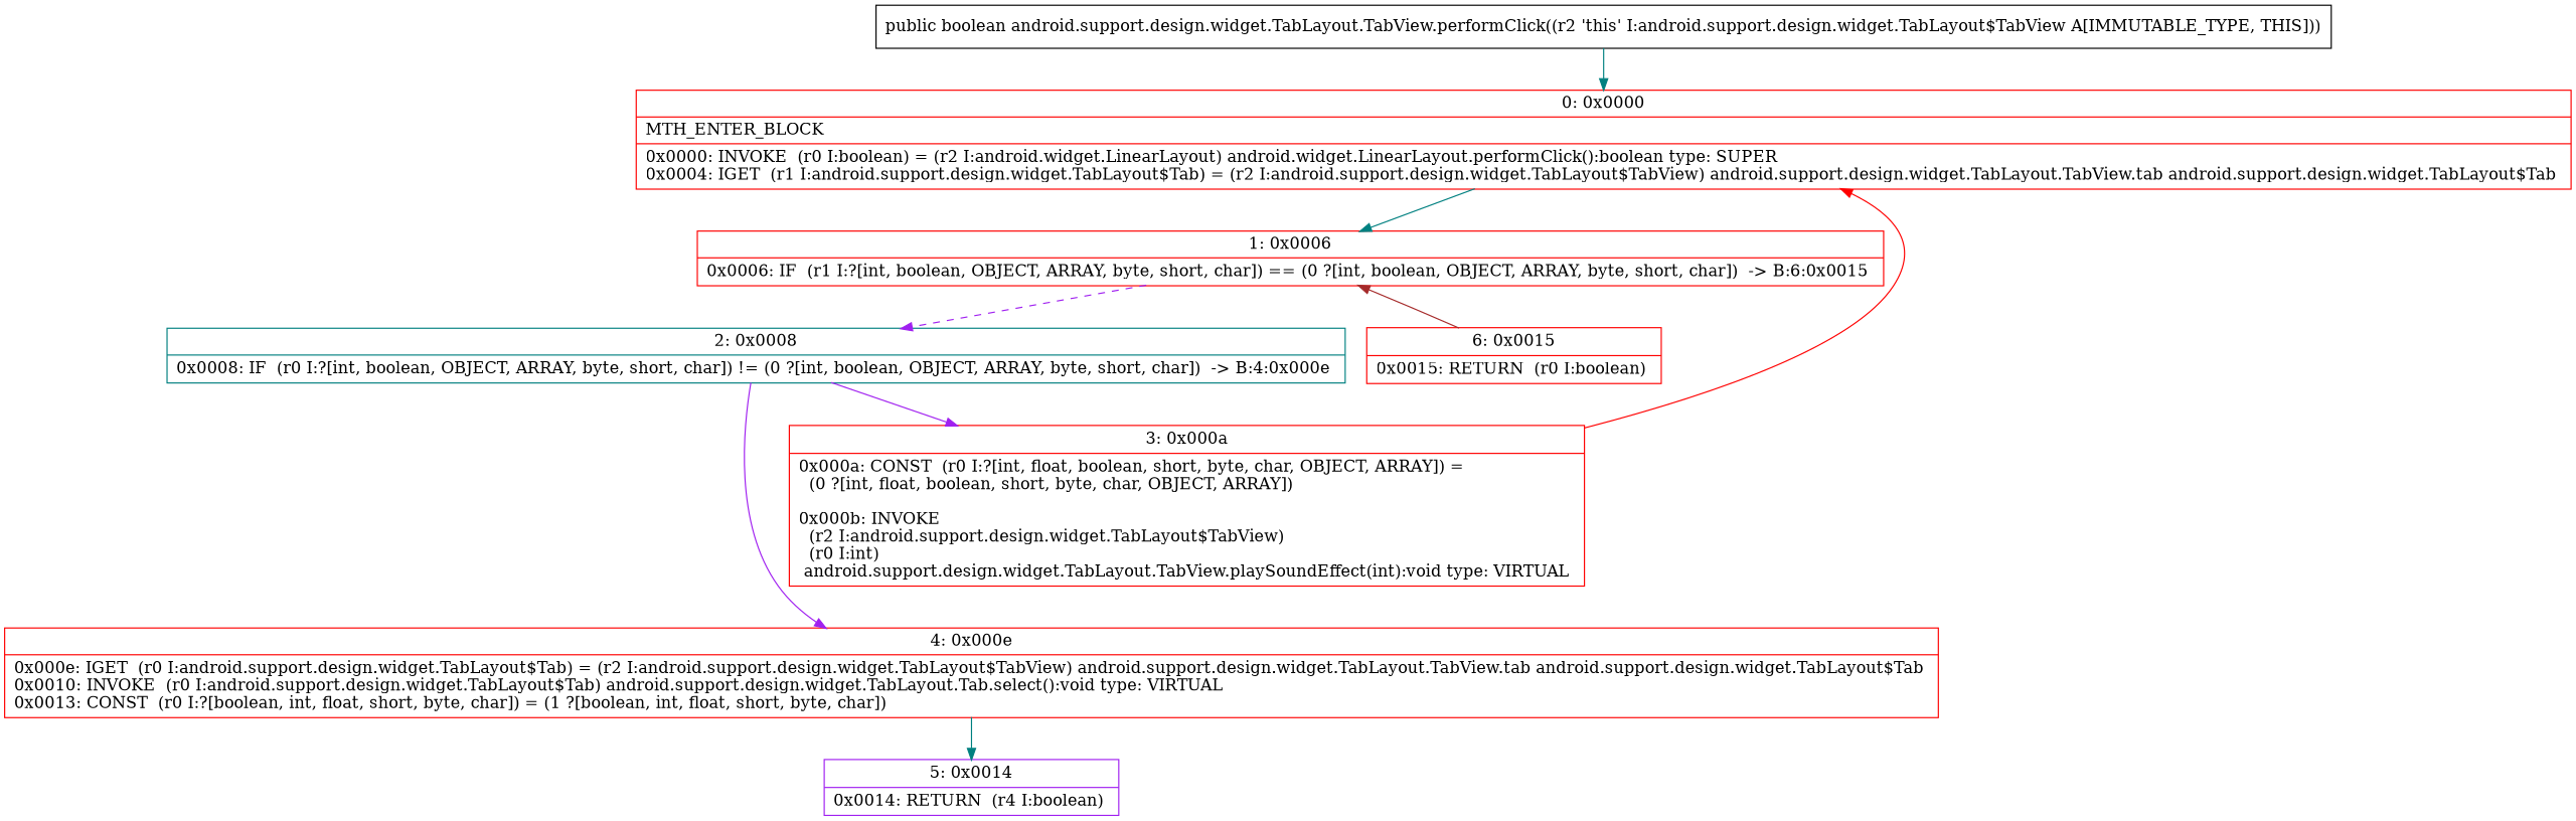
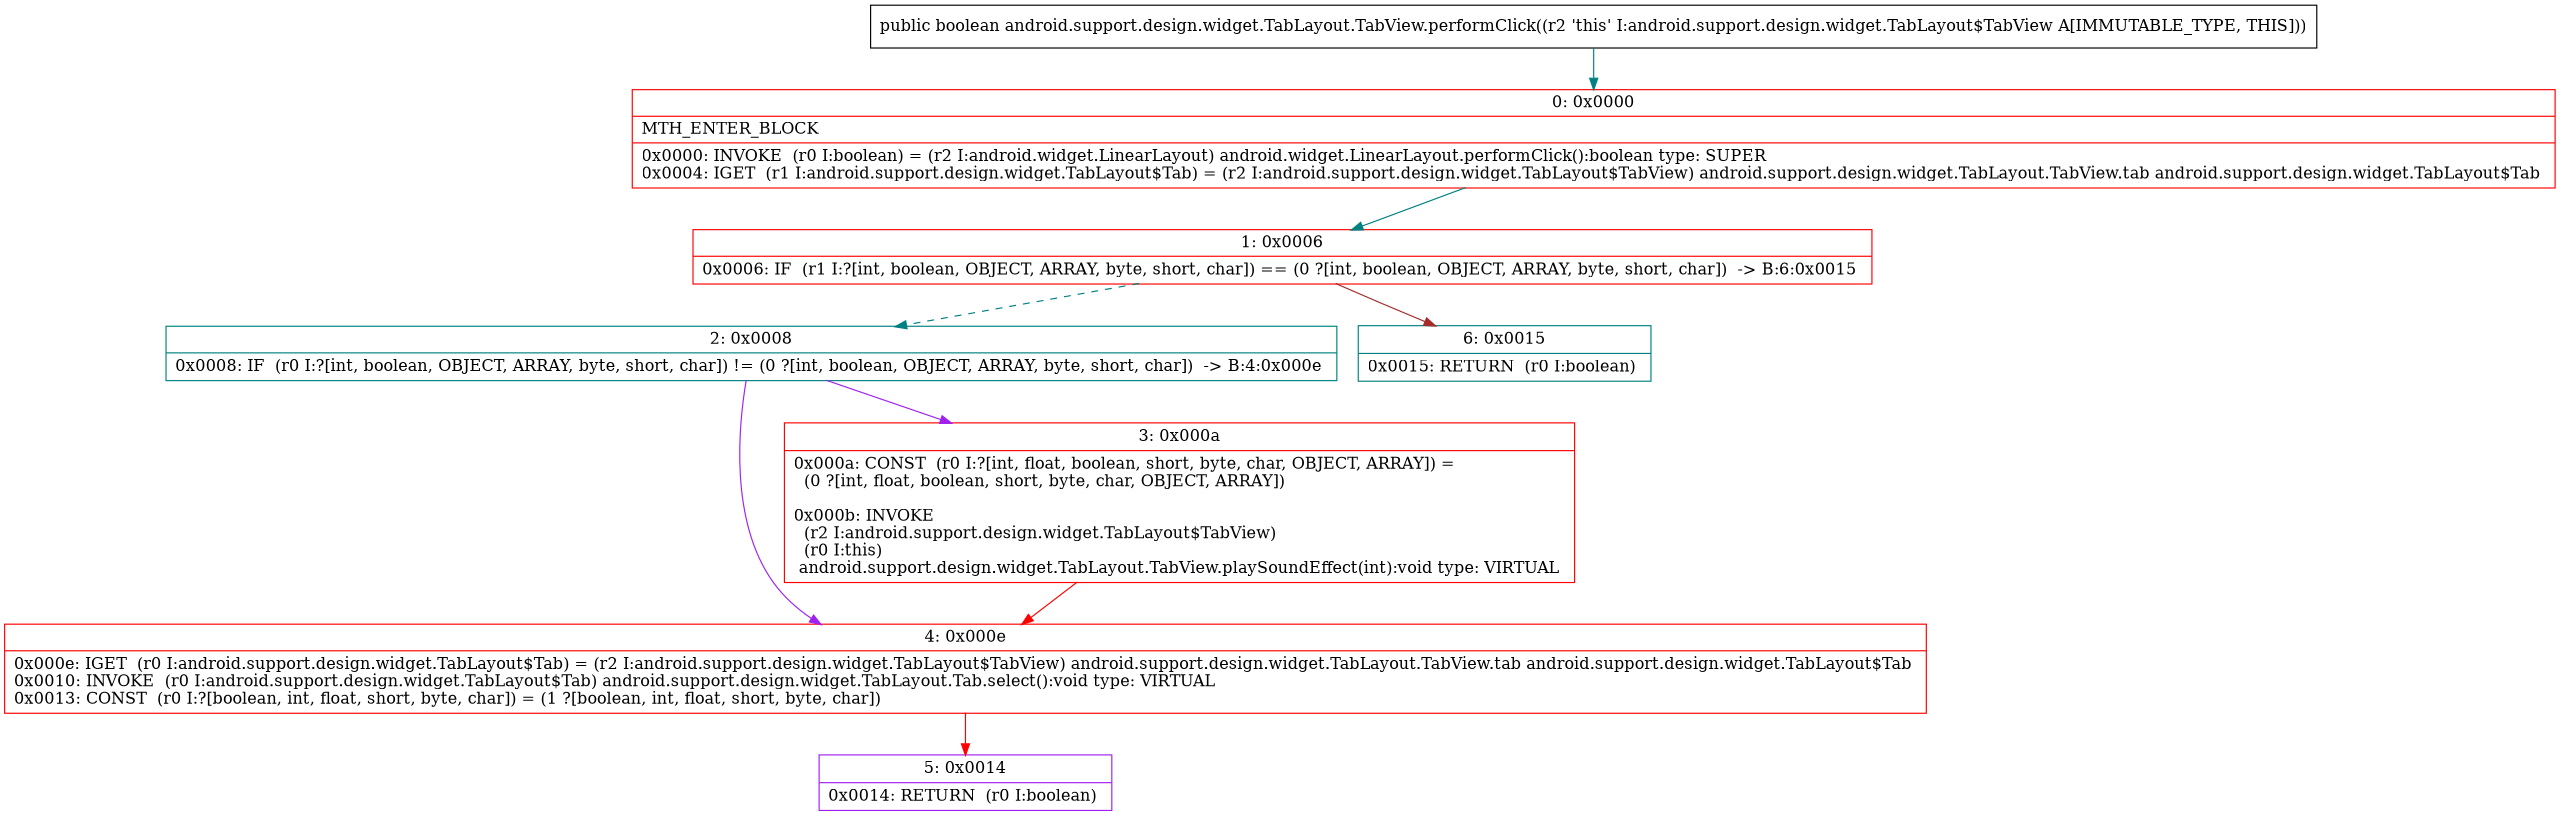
  digraph {
    node [color=red shape=record]
    edge [color=purple]
    n1 [label="{0\:\ 0x0000|MTH_ENTER_BLOCK\l|0x0000: INVOKE  (r0 I:boolean) = (r2 I:android.widget.LinearLayout) android.widget.LinearLayout.performClick():boolean type: SUPER \l0x0004: IGET  (r1 I:android.support.design.widget.TabLayout$Tab) = (r2 I:android.support.design.widget.TabLayout$TabView) android.support.design.widget.TabLayout.TabView.tab android.support.design.widget.TabLayout$Tab \l}"]
    n2 [label="{1\:\ 0x0006|0x0006: IF  (r1 I:?[int, boolean, OBJECT, ARRAY, byte, short, char]) == (0 ?[int, boolean, OBJECT, ARRAY, byte, short, char])  \-\> B:6:0x0015 \l}"]
    n3 [color=teal label="{2\:\ 0x0008|0x0008: IF  (r0 I:?[int, boolean, OBJECT, ARRAY, byte, short, char]) != (0 ?[int, boolean, OBJECT, ARRAY, byte, short, char])  \-\> B:4:0x000e \l}"]
-   n4 [label="{6\:\ 0x0015|0x0015: RETURN  (r0 I:boolean) \l}"]
-   n5 [label="{3\:\ 0x000a|0x000a: CONST  (r0 I:?[int, float, boolean, short, byte, char, OBJECT, ARRAY]) = \l  (0 ?[int, float, boolean, short, byte, char, OBJECT, ARRAY])\l \l0x000b: INVOKE  \l  (r2 I:android.support.design.widget.TabLayout$TabView)\l  (r0 I:int)\l android.support.design.widget.TabLayout.TabView.playSoundEffect(int):void type: VIRTUAL \l}"]
+   n4 [color=teal label="{6\:\ 0x0015|0x0015: RETURN  (r0 I:boolean) \l}"]
+   n5 [label="{3\:\ 0x000a|0x000a: CONST  (r0 I:?[int, float, boolean, short, byte, char, OBJECT, ARRAY]) = \l  (0 ?[int, float, boolean, short, byte, char, OBJECT, ARRAY])\l \l0x000b: INVOKE  \l  (r2 I:android.support.design.widget.TabLayout$TabView)\l  (r0 I:this)\l android.support.design.widget.TabLayout.TabView.playSoundEffect(int):void type: VIRTUAL \l}"]
    n6 [label="{4\:\ 0x000e|0x000e: IGET  (r0 I:android.support.design.widget.TabLayout$Tab) = (r2 I:android.support.design.widget.TabLayout$TabView) android.support.design.widget.TabLayout.TabView.tab android.support.design.widget.TabLayout$Tab \l0x0010: INVOKE  (r0 I:android.support.design.widget.TabLayout$Tab) android.support.design.widget.TabLayout.Tab.select():void type: VIRTUAL \l0x0013: CONST  (r0 I:?[boolean, int, float, short, byte, char]) = (1 ?[boolean, int, float, short, byte, char]) \l}"]
-   n7 [color=purple label="{5\:\ 0x0014|0x0014: RETURN  (r4 I:boolean) \l}"]
+   n7 [color=purple label="{5\:\ 0x0014|0x0014: RETURN  (r0 I:boolean) \l}"]
    n8 [color=black label="{public boolean android.support.design.widget.TabLayout.TabView.performClick((r2 'this' I:android.support.design.widget.TabLayout$TabView A[IMMUTABLE_TYPE, THIS])) }"]
    n1 -> n2 [color=teal]
-   n2 -> n3 [style=dashed]
-   n4 -> n2 [color=brown]
+   n2 -> n3 [color=teal style=dashed]
+   n2 -> n4 [color=brown]
    n3 -> n5 [style=solid]
    n3 -> n6
-   n5 -> n1 [color=red]
-   n6 -> n7 [color=teal]
+   n5 -> n6 [color=red]
+   n6 -> n7 [color=red]
    n8 -> n1 [color=teal]
  }
